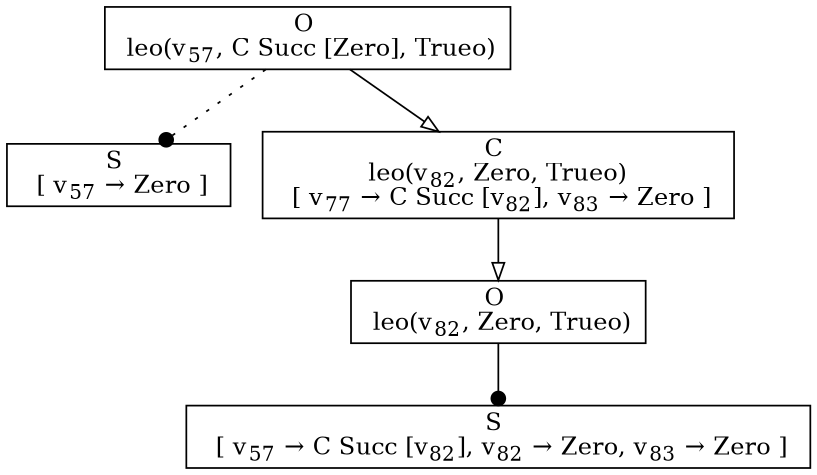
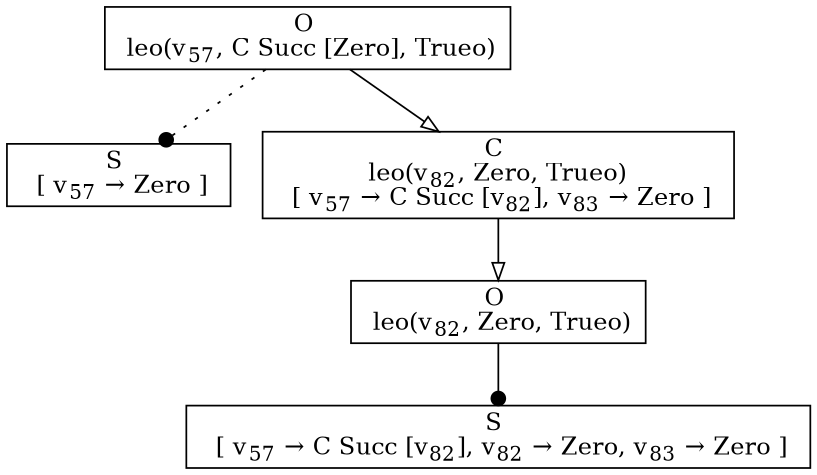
  digraph {
    rankdir=TB
    node [fillcolor=white shape=box style=filled]
    edge [style=solid arrowhead=dot]
    n1 [label=<O <BR/> leo(v<SUB>57</SUB>, C Succ [Zero], Trueo)>]
    n2 [label=<S <BR/>  [ v<SUB>57</SUB> &rarr; Zero ] >]
-   n3 [label=<C <BR/> leo(v<SUB>82</SUB>, Zero, Trueo) <BR/>  [ v<SUB>77</SUB> &rarr; C Succ [v<SUB>82</SUB>], v<SUB>83</SUB> &rarr; Zero ] >]
+   n3 [label=<C <BR/> leo(v<SUB>82</SUB>, Zero, Trueo) <BR/>  [ v<SUB>57</SUB> &rarr; C Succ [v<SUB>82</SUB>], v<SUB>83</SUB> &rarr; Zero ] >]
    n4 [label=<O <BR/> leo(v<SUB>82</SUB>, Zero, Trueo)>]
    n5 [label=<S <BR/>  [ v<SUB>57</SUB> &rarr; C Succ [v<SUB>82</SUB>], v<SUB>82</SUB> &rarr; Zero, v<SUB>83</SUB> &rarr; Zero ] >]
    n1 -> n2 [style=dotted]
    n1 -> n3 [arrowhead=onormal]
    n3 -> n4 [arrowhead=onormal]
    n4 -> n5
  }
